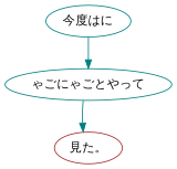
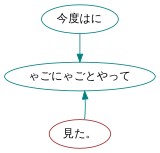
  digraph {
    fontname="Open Sans"
    node [color=teal fontname="Open Sans"]
    edge [color=teal fontname="Open Sans"]
    n1 [label="今度はに"]
    n2 [label="ゃごにゃごとやって"]
    n3 [color=brown label="見た。"]
    n1 -> n2
-   n2 -> n3
+   n3 -> n2
  }
